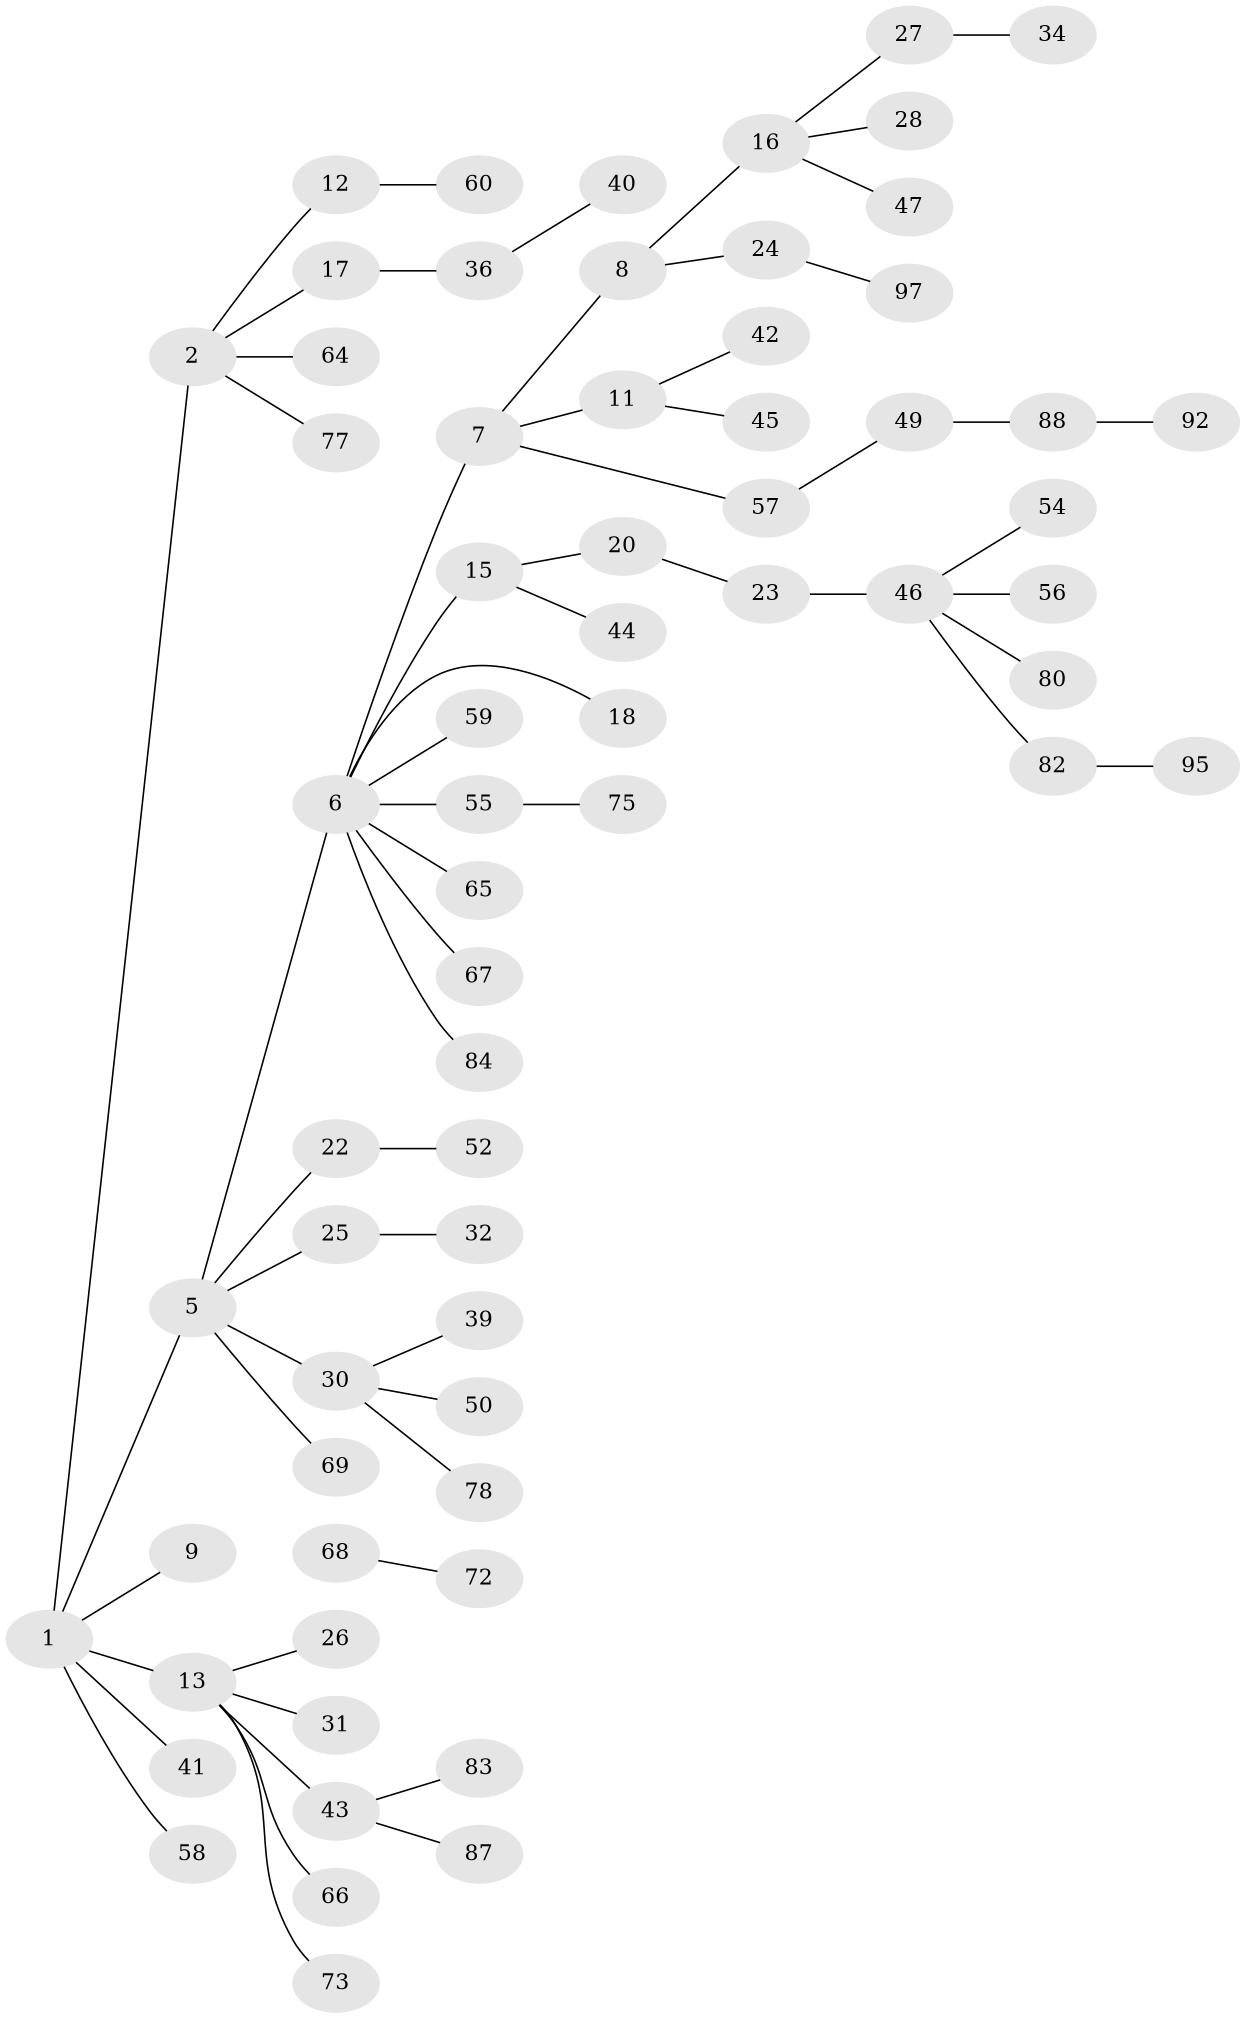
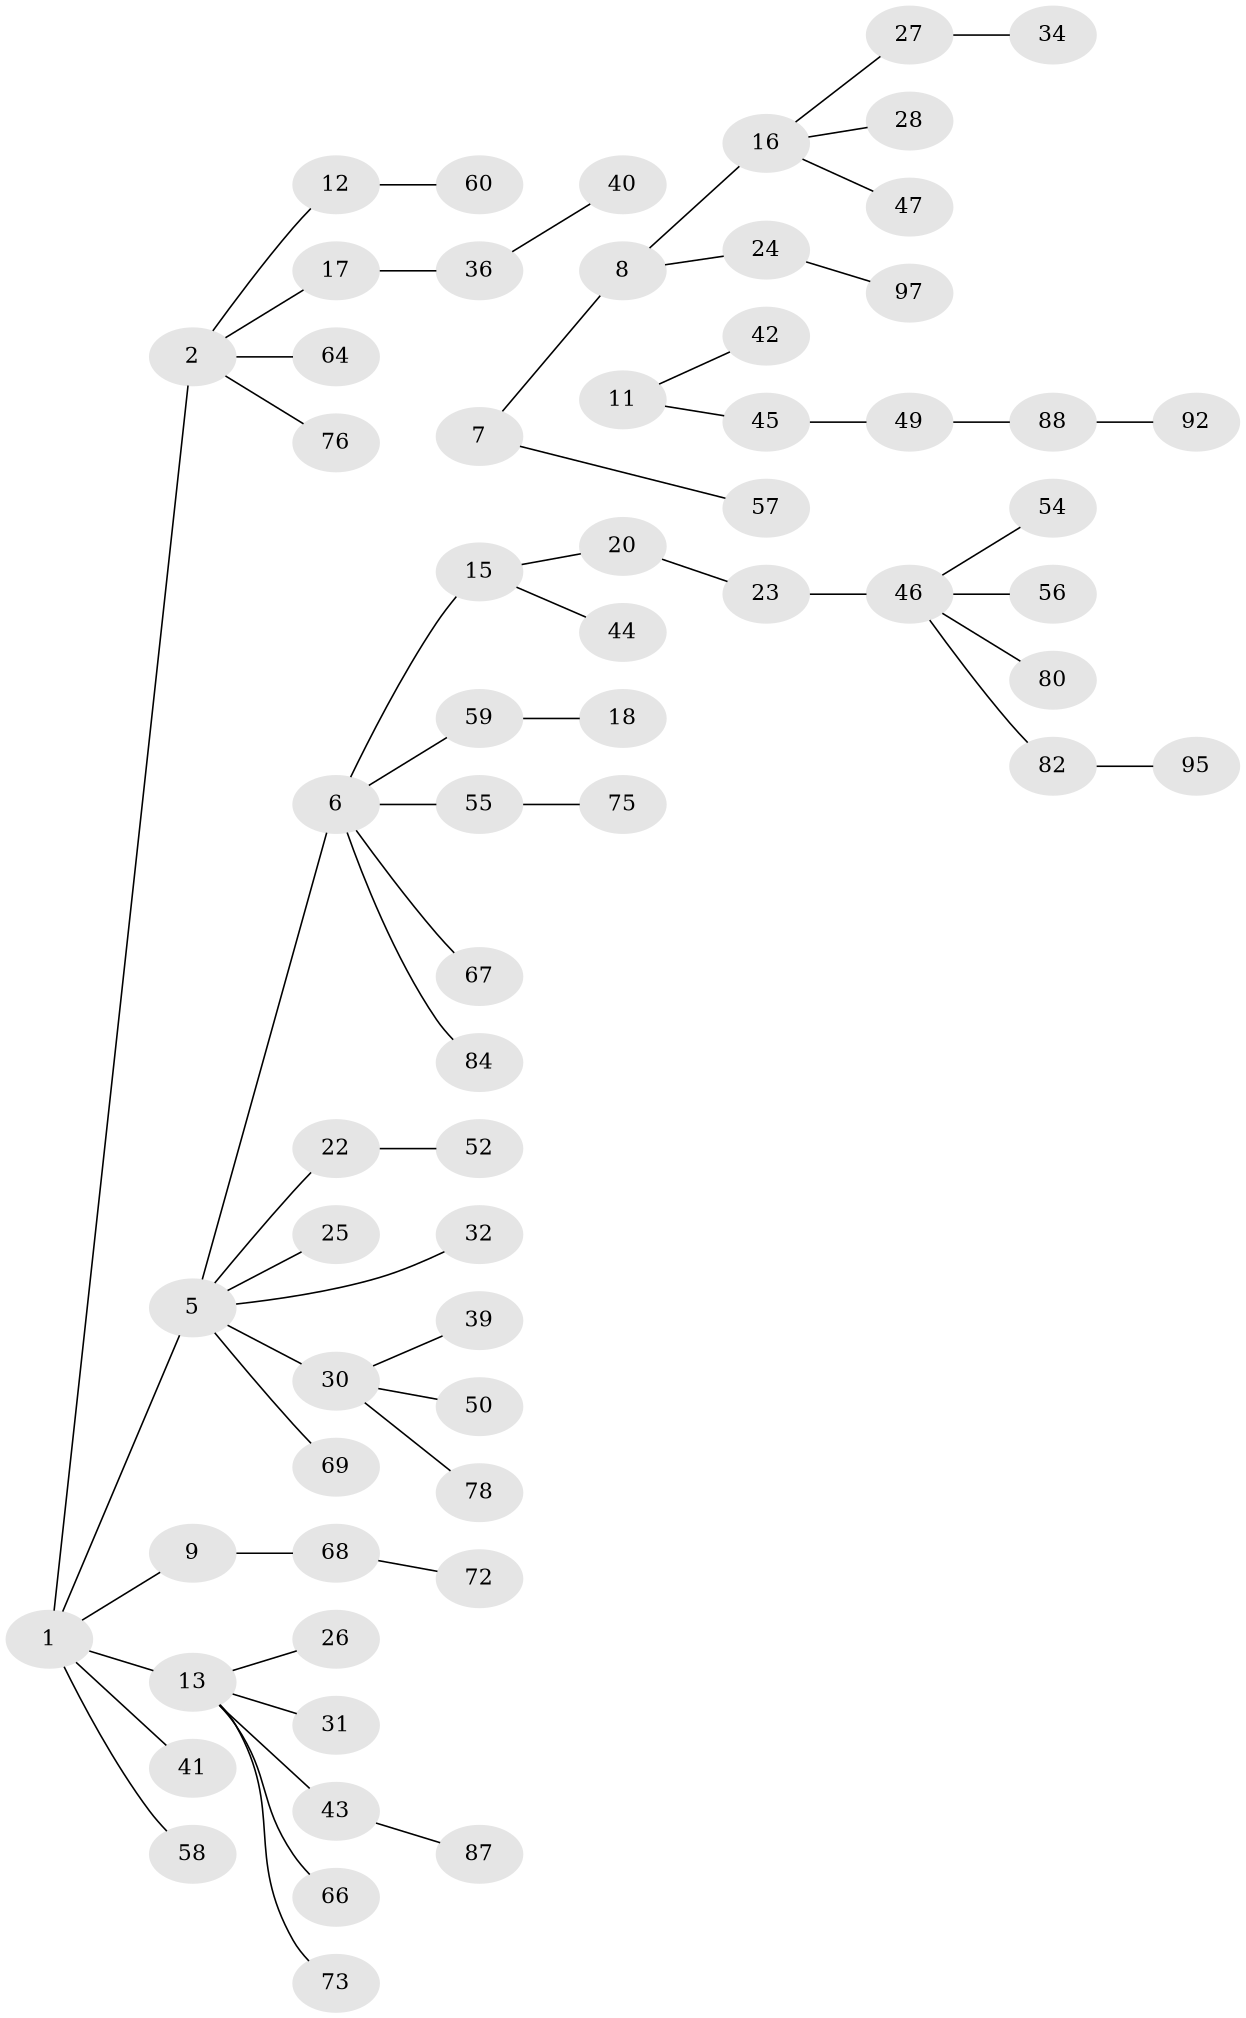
  graph {
    rankdir=LR
    node [color=gray90 style=filled]
    1 [super="+3"]
    2 [super="+4"]
    5 [super="+14"]
    9
    13 [super="+29"]
    41 [super="+89"]
    58 [super="+94"]
    12 [super="+38"]
    17 [super="+19"]
    64
-   77
+   77 [label=76]
    6 [super="+10"]
    22 [super="+70"]
    25
    30 [super="+37"]
    32
    69
    68 [super="+93"]
    26 [super="+91"]
    31
    43 [super="+55"]
    66
    73 [super="+86"]
    60
    36
    7 [super="+33"]
    15 [super="+63"]
    18
    n29 [label=55 super="+62"]
    59
-   65 [super="+90"]
    67
    84
    52
    39 [super="+61"]
    50
    78
    8 [super="+79"]
    11 [super="+21"]
    57
    20 [super="+48"]
    44 [super="+85"]
    75 [super="+81"]
    16 [super="+35"]
    24 [super="+53"]
    42
    45
    27
    28 [super="+96"]
    47
    97
    72
    49 [super="+76"]
-   83
    87
    23
    34 [super="+74"]
    40
    46 [super="+71"]
    54 [super="+98"]
    56 [super="+100"]
    80
    82
    88
    95 [super="+99"]
    92
    1 -- 2
    1 -- 5
    1 -- 9
    1 -- 13
    1 -- 41
    1 -- 58
    2 -- 12
    2 -- 17
    2 -- 64
    2 -- 77
    5 -- 6
    5 -- 22
    5 -- 25
    5 -- 30
-   25 -- 32
+   5 -- 32
    5 -- 69
+   9 -- 68
    13 -- 26
    13 -- 31
    13 -- 43
    13 -- 66
    13 -- 73
    12 -- 60
    17 -- 36
-   6 -- 7
    6 -- 15
-   6 -- 18
+   59 -- 18
    6 -- n29
    6 -- 59
-   6 -- 65
    6 -- 67
    6 -- 84
    22 -- 52
    30 -- 39
    30 -- 50
    30 -- 78
    68 -- 72
-   43 -- 83
    43 -- 87
    36 -- 40
    7 -- 8
-   7 -- 11
    7 -- 57
    15 -- 20
    15 -- 44
    n29 -- 75
    8 -- 16
    8 -- 24
    11 -- 42
    11 -- 45
    20 -- 23
    16 -- 27
    16 -- 28
    16 -- 47
    24 -- 97
-   57 -- 49
+   45 -- 49
    27 -- 34
    49 -- 88
    23 -- 46
    46 -- 54
    46 -- 56
    46 -- 80
    46 -- 82
    82 -- 95
    88 -- 92
  }
